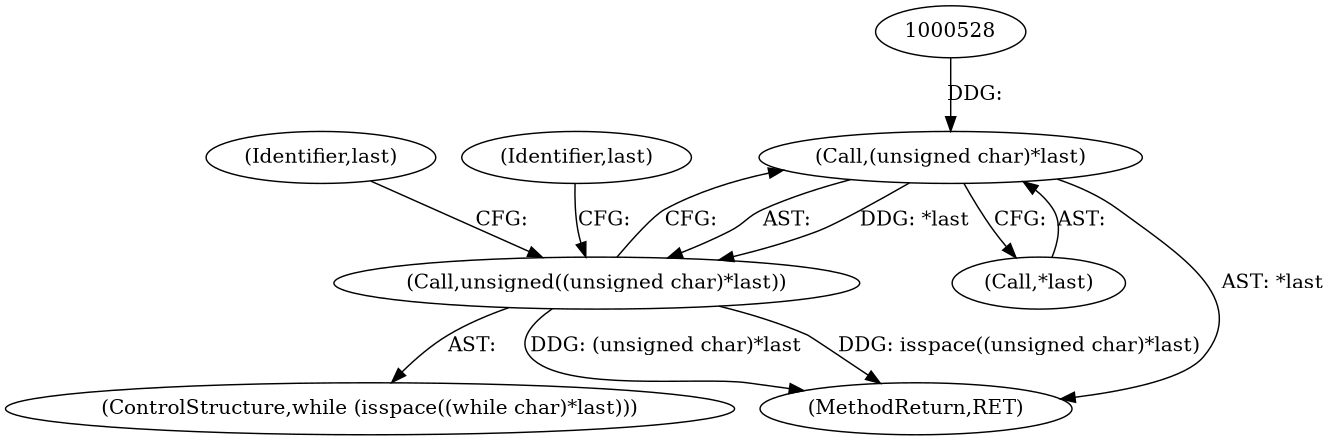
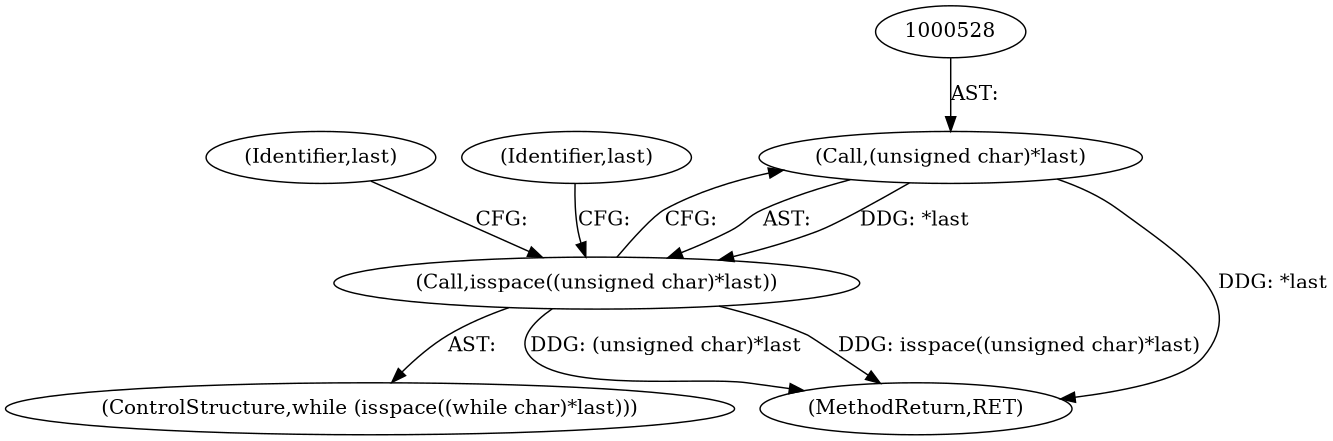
  digraph {
    n1 [label="(Call,(unsigned char)*last)"]
-   n2 [label="(Call,unsigned((unsigned char)*last))"]
-   n3 [label="(Call,*last)"]
+   n2 [label="(Call,isspace((unsigned char)*last))"]
    n4 [label="(MethodReturn,RET)"]
    n5 [label="(ControlStructure,while (isspace((while char)*last)))"]
    n6 [label="(Identifier,last)"]
    n7 [label="(Identifier,last)"]
    1000528
    n1 -> n2 [label="AST: "]
    n1 -> n2 [label="DDG: *last"]
-   n1 -> n3 [label="CFG: "]
-   n1 -> n4 [label="AST: *last"]
+   n1 -> n4 [label="DDG: *last"]
    n2 -> n1 [label="CFG: "]
    n2 -> n4 [label="DDG: isspace((unsigned char)*last)"]
    n2 -> n4 [label="DDG: (unsigned char)*last"]
    n2 -> n5 [label="AST: "]
-   n3 -> n1 [label="AST: "]
    n6 -> n2 [label="CFG: "]
    n7 -> n2 [label="CFG: "]
-   1000528 -> n1 [label="DDG: "]
+   1000528 -> n1 [label="AST: "]
  }
